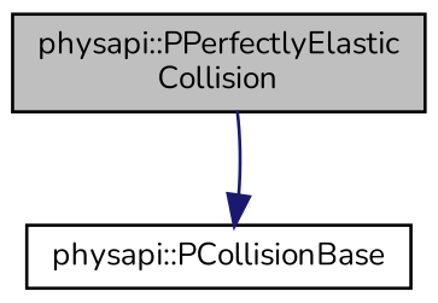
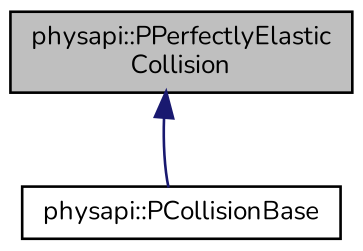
  digraph {
    fontname=Nunito
    node [color=black fontname=Nunito fontsize=10 shape=record style=filled]
    n1 [fillcolor=grey75 fontcolor=black height=0.2 label="physapi::PPerfectlyElastic\lCollision" width=0.4]
    n2 [fillcolor=white height=0.2 label="physapi::PCollisionBase" width=0.4]
-   n2 -> n1 [color=midnightblue dir=back fontname=Nunito fontsize=10 labelfontname=Helvetica labelfontsize=10 style=solid]
+   n1 -> n2 [color=midnightblue dir=back fontname=Nunito fontsize=10 labelfontname=Helvetica labelfontsize=10 style=solid]
  }
